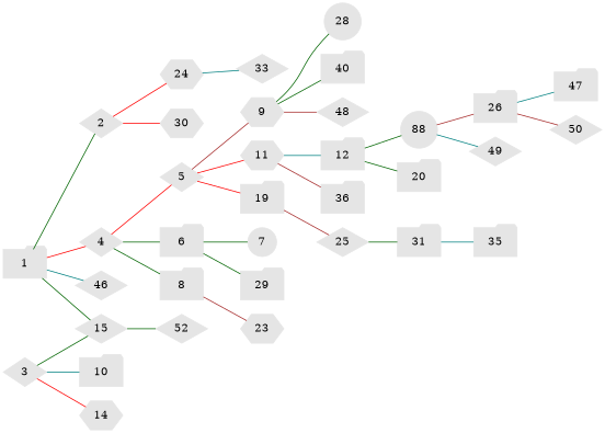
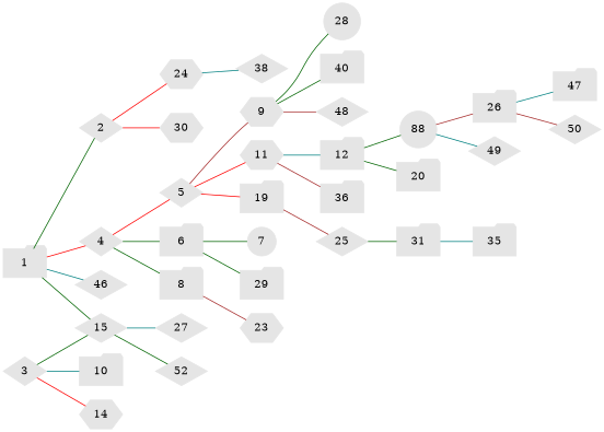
  graph {
    rankdir=LR
    node [color=gray90 shape=folder style=filled]
    edge [color=darkgreen]
    1 [super="+38"]
    2 [shape=diamond super="+16"]
    4 [shape=diamond super="+54"]
    46 [shape=diamond]
    15 [shape=diamond super="+32"]
    24 [shape=hexagon super="+51"]
    30 [shape=hexagon]
    3 [shape=diamond super="+21"]
    10 [super="+55"]
    14 [shape=hexagon]
    5 [shape=diamond super="+43"]
    6 [super="+22"]
    8 [super="+42"]
-   33 [shape=diamond]
+   33 [shape=diamond label=38]
+   27 [shape=diamond]
    52 [shape=diamond]
    9 [shape=hexagon super="+45"]
    11 [shape=hexagon super="+13"]
    19 [super="+44"]
    7 [shape=circle]
    29
    23 [shape=hexagon]
    28 [shape=circle super="+37"]
    40
    48 [shape=diamond]
    12 [super="+17"]
    36
    25 [shape=diamond]
    n29 [label=88 shape=circle super="+39"]
    20
    26 [super="+41"]
    49 [shape=diamond super="+53"]
    47
    50 [shape=diamond]
    31 [super="+34"]
    35
    1 -- 2
    1 -- 4 [color=red]
    1 -- 46 [color=teal]
    1 -- 15
    2 -- 24 [color=red]
    2 -- 30 [color=red]
    4 -- 5 [color=red]
    4 -- 6
    4 -- 8
+   15 -- 27 [color=teal]
    15 -- 52
    24 -- 33 [color=teal]
    3 -- 15
    3 -- 10 [color=teal]
    3 -- 14 [color=red]
    5 -- 9 [color=brown]
    5 -- 11 [color=red]
    5 -- 19 [color=red]
    6 -- 7
    6 -- 29
    8 -- 23 [color=brown]
    9 -- 28
    9 -- 40
    9 -- 48 [color=brown]
    11 -- 12 [color=teal]
    11 -- 36 [color=brown]
    19 -- 25 [color=brown]
    12 -- n29
    12 -- 20
    25 -- 31
    n29 -- 26 [color=brown]
    n29 -- 49 [color=teal]
    26 -- 47 [color=teal]
    26 -- 50 [color=brown]
    31 -- 35 [color=teal]
  }
